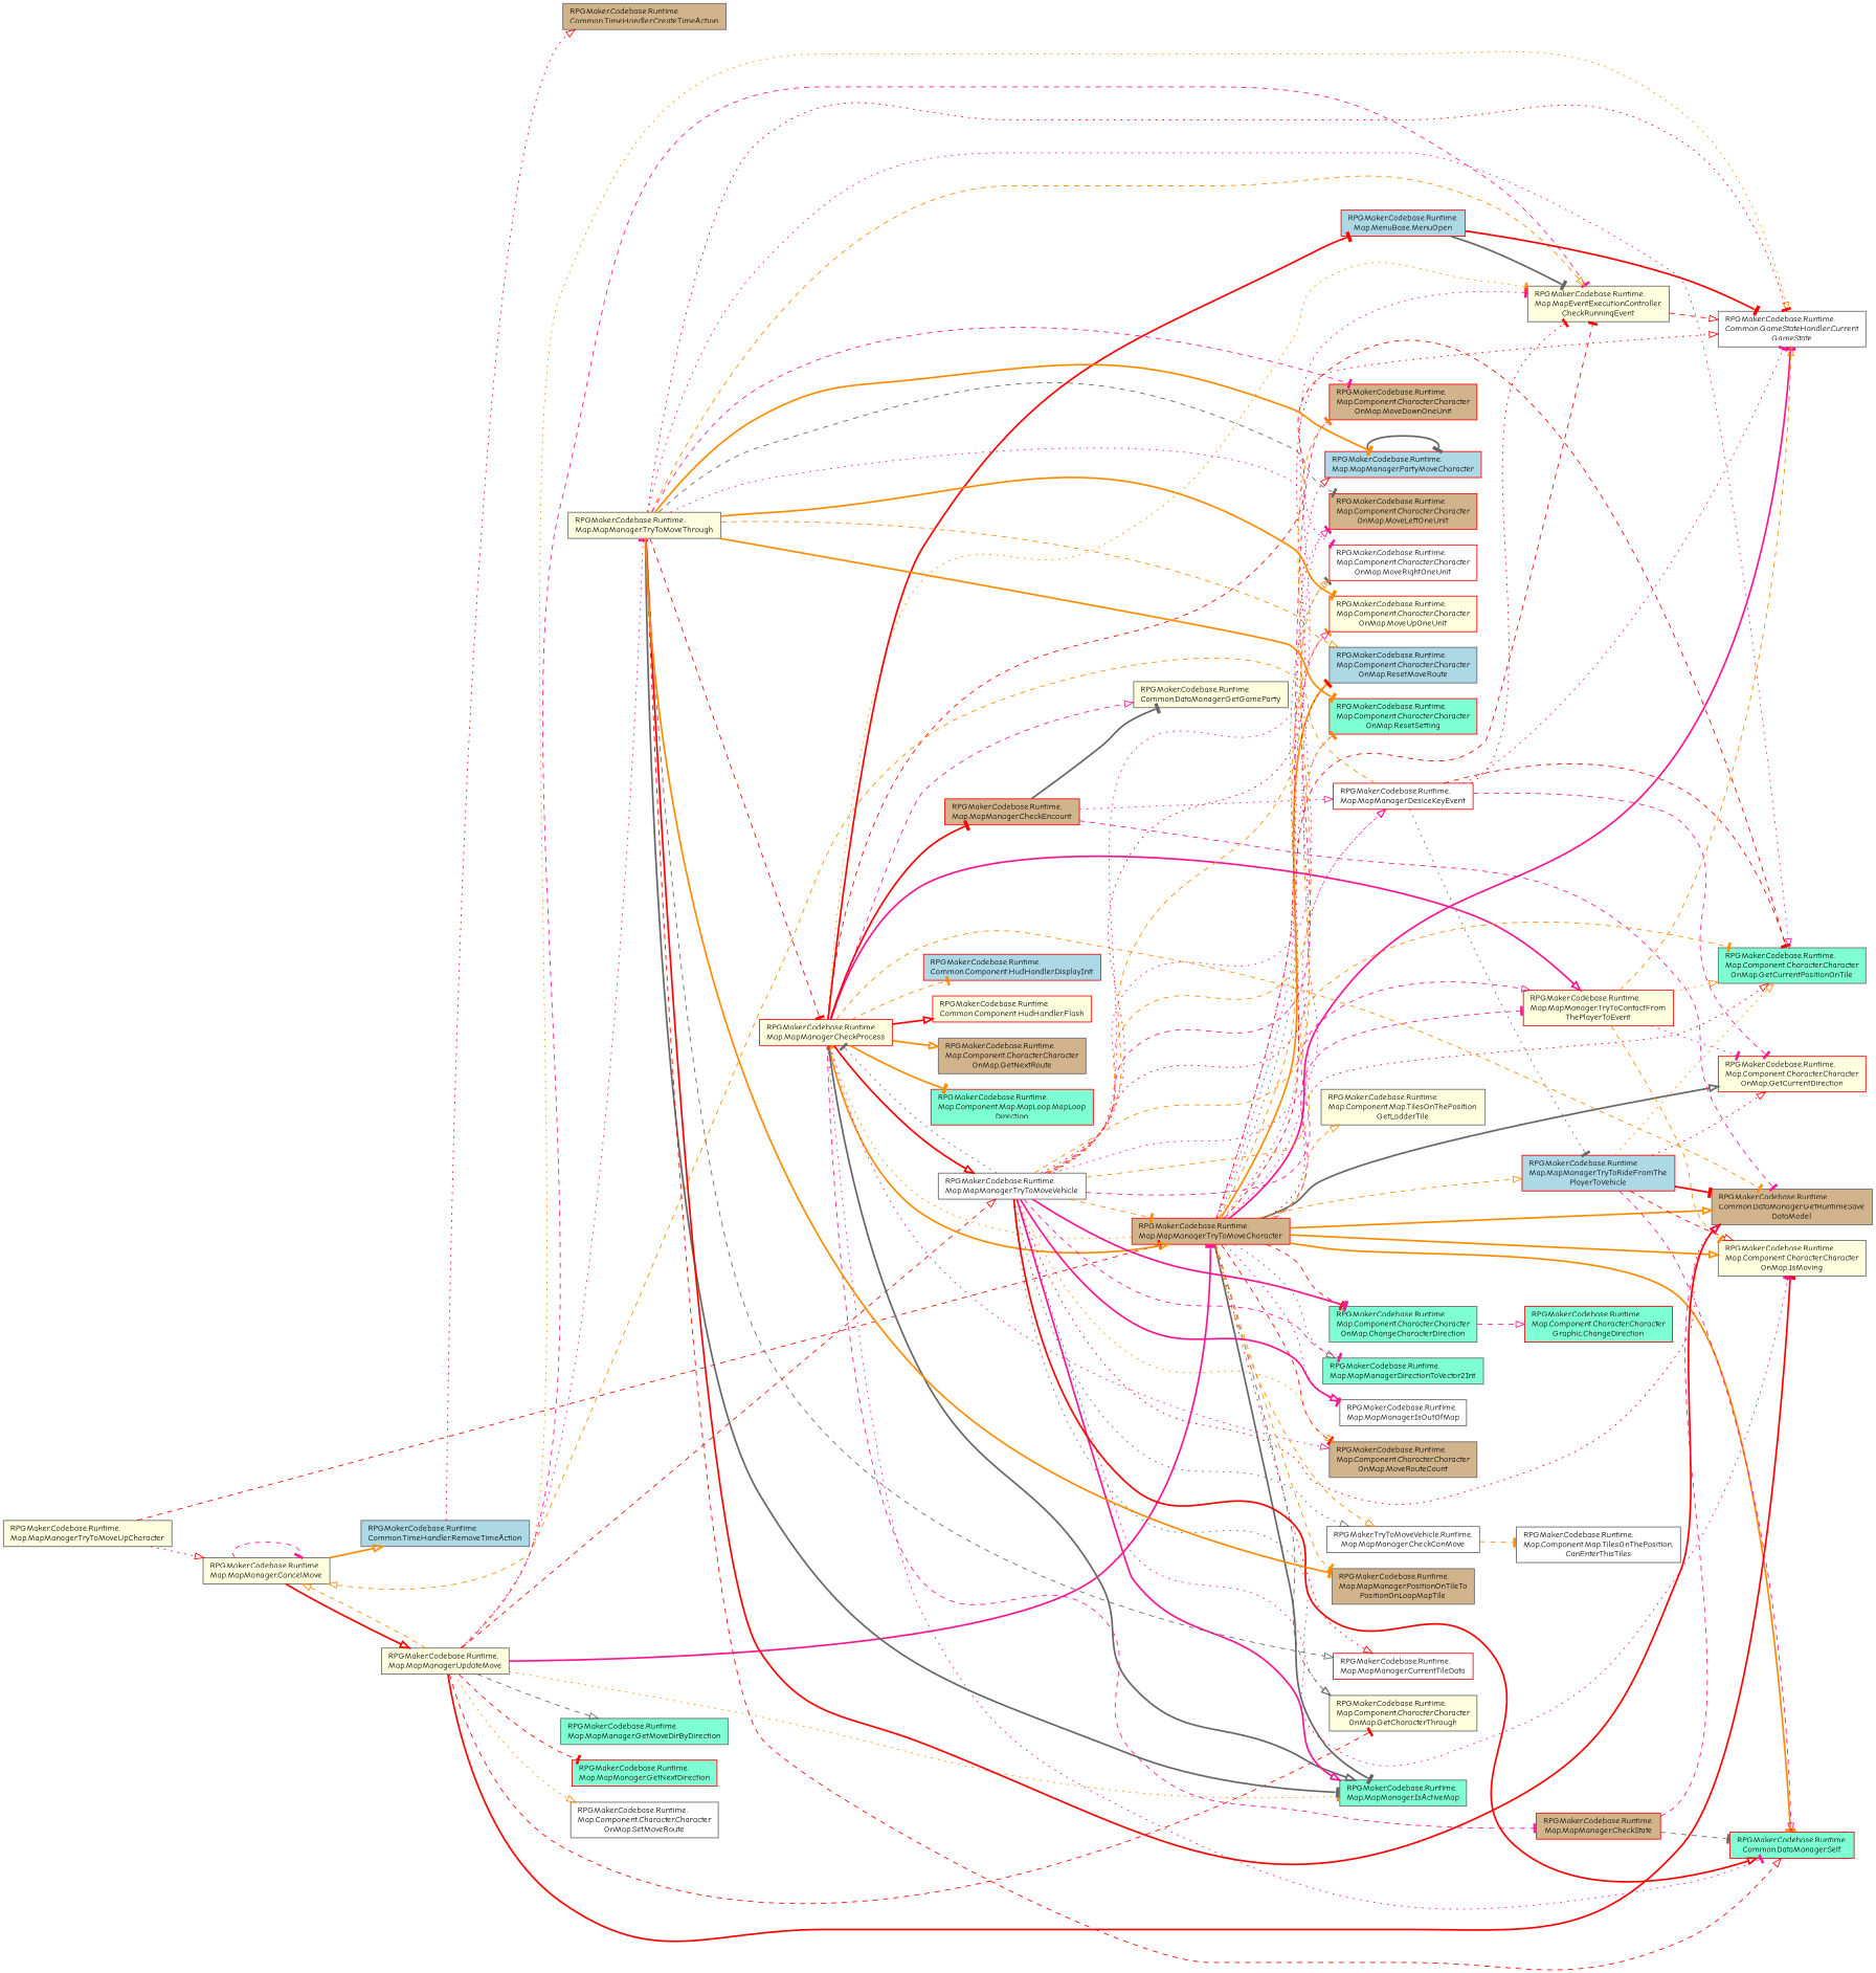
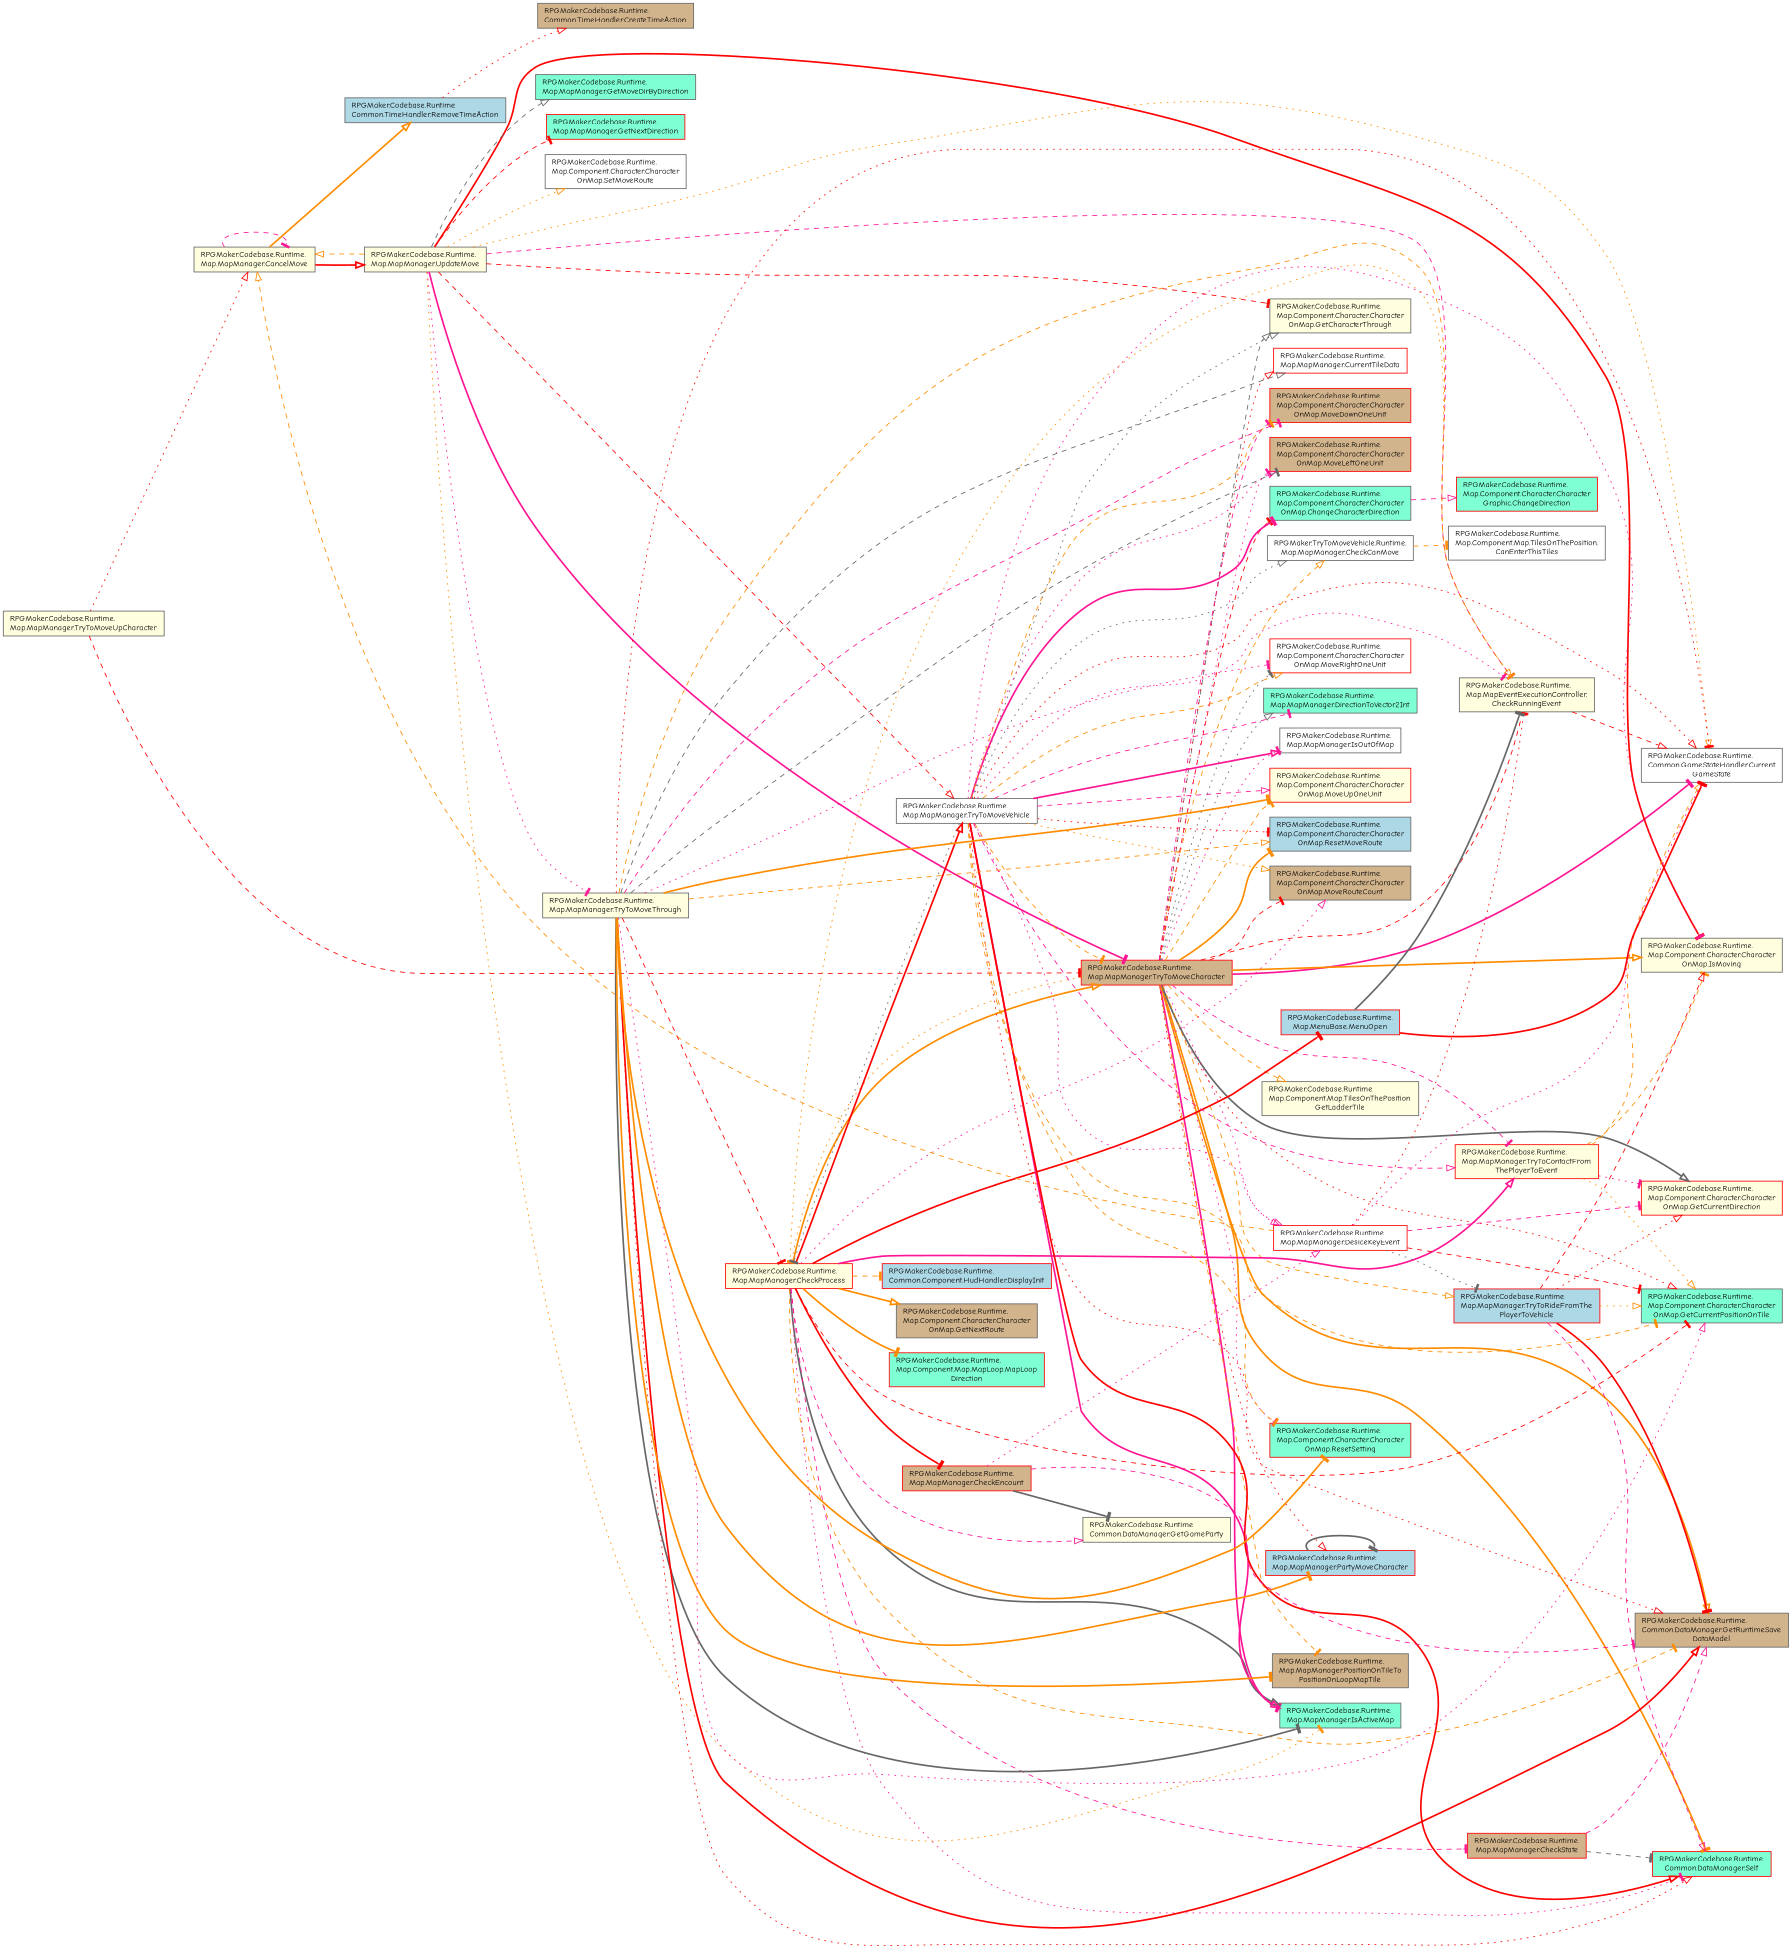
  digraph {
    fontname="Comic Neue"
    rankdir=LR
    node [color=grey40 fillcolor=lightyellow fontname="Comic Neue" fontsize=10 shape=box style=filled]
    edge [arrowhead=tee color=darkorange fontname="Comic Neue" fontsize=10 labelfontname=Helvetica labelfontsize=10 style=dashed]
    n1 [color=gray40 fontcolor=black height=0.2 label="RPGMaker.Codebase.Runtime.\lMap.MapManager.TryToMoveUpCharacter" width=0.4]
    n2 [height=0.2 label="RPGMaker.Codebase.Runtime.\lMap.MapManager.CancelMove" width=0.4]
    n3 [color=red fillcolor=tan height=0.2 label="RPGMaker.Codebase.Runtime.\lMap.MapManager.TryToMoveCharacter" width=0.4]
    n4 [fillcolor=lightblue height=0.2 label="RPGMaker.Codebase.Runtime.\lCommon.TimeHandler.RemoveTimeAction" width=0.4]
    n5 [height=0.2 label="RPGMaker.Codebase.Runtime.\lMap.MapManager.UpdateMove" width=0.4]
    n6 [height=0.2 label="RPGMaker.Codebase.Runtime.\lMap.MapEventExecutionController.\lCheckRunningEvent" width=0.4]
    n7 [fillcolor=white height=0.2 label="RPGMaker.Codebase.Runtime.\lCommon.GameStateHandler.Current\lGameState" width=0.4]
    n8 [height=0.2 label="RPGMaker.Codebase.Runtime.\lMap.Component.Character.Character\lOnMap.GetCharacterThrough" width=0.4]
    n9 [fillcolor=aquamarine height=0.2 label="RPGMaker.Codebase.Runtime.\lMap.MapManager.IsActiveMap" width=0.4]
    n10 [height=0.2 label="RPGMaker.Codebase.Runtime.\lMap.Component.Character.Character\lOnMap.IsMoving" width=0.4]
    n11 [fillcolor=aquamarine height=0.2 label="RPGMaker.Codebase.Runtime.\lMap.Component.Character.Character\lOnMap.ChangeCharacterDirection" width=0.4]
    n12 [fillcolor=white height=0.2 label="RPGMaker.TryToMoveVehicle.Runtime.\lMap.MapManager.CheckCanMove" width=0.4]
    n13 [color=red height=0.2 label="RPGMaker.Codebase.Runtime.\lMap.MapManager.CheckProcess" width=0.4]
    n14 [fillcolor=tan height=0.2 label="RPGMaker.Codebase.Runtime.\lCommon.DataManager.GetRuntimeSave\lDataModel" width=0.4]
    n15 [color=red fillcolor=aquamarine height=0.2 label="RPGMaker.Codebase.Runtime.\lCommon.DataManager.Self" width=0.4]
    n16 [fillcolor=aquamarine height=0.2 label="RPGMaker.Codebase.Runtime.\lMap.Component.Character.Character\lOnMap.GetCurrentPositionOnTile" width=0.4]
    n17 [fillcolor=tan height=0.2 label="RPGMaker.Codebase.Runtime.\lMap.Component.Character.Character\lOnMap.MoveRouteCount" width=0.4]
    n18 [color=red height=0.2 label="RPGMaker.Codebase.Runtime.\lMap.MapManager.TryToContactFrom\lThePlayerToEvent" width=0.4]
    n19 [color=red height=0.2 label="RPGMaker.Codebase.Runtime.\lMap.Component.Character.Character\lOnMap.GetCurrentDirection" width=0.4]
    n20 [color=red fillcolor=white height=0.2 label="RPGMaker.Codebase.Runtime.\lMap.MapManager.CurrentTileData" width=0.4]
    n21 [color=red fillcolor=white height=0.2 label="RPGMaker.Codebase.Runtime.\lMap.MapManager.DesiceKeyEvent" width=0.4]
    n22 [color=red fillcolor=lightblue height=0.2 label="RPGMaker.Codebase.Runtime.\lMap.MapManager.TryToRideFromThe\lPlayerToVehicle" width=0.4]
    n23 [fillcolor=aquamarine height=0.2 label="RPGMaker.Codebase.Runtime.\lMap.MapManager.DirectionToVector2Int" width=0.4]
    n24 [fillcolor=white height=0.2 label="RPGMaker.Codebase.Runtime.\lMap.MapManager.IsOutOfMap" width=0.4]
    n25 [color=red fillcolor=tan height=0.2 label="RPGMaker.Codebase.Runtime.\lMap.Component.Character.Character\lOnMap.MoveDownOneUnit" width=0.4]
    n26 [color=red fillcolor=tan height=0.2 label="RPGMaker.Codebase.Runtime.\lMap.Component.Character.Character\lOnMap.MoveLeftOneUnit" width=0.4]
    n27 [color=red fillcolor=white height=0.2 label="RPGMaker.Codebase.Runtime.\lMap.Component.Character.Character\lOnMap.MoveRightOneUnit" width=0.4]
    n28 [color=red height=0.2 label="RPGMaker.Codebase.Runtime.\lMap.Component.Character.Character\lOnMap.MoveUpOneUnit" width=0.4]
    n29 [fillcolor=lightblue height=0.2 label="RPGMaker.Codebase.Runtime.\lMap.Component.Character.Character\lOnMap.ResetMoveRoute" width=0.4]
    n30 [color=red fillcolor=aquamarine height=0.2 label="RPGMaker.Codebase.Runtime.\lMap.Component.Character.Character\lOnMap.ResetSetting" width=0.4]
    n31 [height=0.2 label="RPGMaker.Codebase.Runtime.\lMap.Component.Map.TilesOnThePosition.\lGetLadderTile" width=0.4]
    n32 [color=red fillcolor=lightblue height=0.2 label="RPGMaker.Codebase.Runtime.\lMap.MapManager.PartyMoveCharacter" width=0.4]
    n33 [fillcolor=tan height=0.2 label="RPGMaker.Codebase.Runtime.\lMap.MapManager.PositionOnTileTo\lPositionOnLoopMapTile" width=0.4]
    n34 [fillcolor=tan height=0.2 label="RPGMaker.Codebase.Runtime.\lCommon.TimeHandler.CreateTimeAction" width=0.4]
    n35 [fillcolor=aquamarine height=0.2 label="RPGMaker.Codebase.Runtime.\lMap.MapManager.GetMoveDirByDirection" width=0.4]
    n36 [color=red fillcolor=aquamarine height=0.2 label="RPGMaker.Codebase.Runtime.\lMap.MapManager.GetNextDirection" width=0.4]
    n37 [fillcolor=white height=0.2 label="RPGMaker.Codebase.Runtime.\lMap.Component.Character.Character\lOnMap.SetMoveRoute" width=0.4]
    n38 [fillcolor=white height=0.2 label="RPGMaker.Codebase.Runtime.\lMap.MapManager.TryToMoveVehicle" width=0.4]
    n39 [height=0.2 label="RPGMaker.Codebase.Runtime.\lMap.MapManager.TryToMoveThrough" width=0.4]
    n40 [color=red fillcolor=aquamarine height=0.2 label="RPGMaker.Codebase.Runtime.\lMap.Component.Character.Character\lGraphic.ChangeDirection" width=0.4]
    n41 [fillcolor=white height=0.2 label="RPGMaker.Codebase.Runtime.\lMap.Component.Map.TilesOnThePosition.\lCanEnterThisTiles" width=0.4]
    n42 [color=red fillcolor=tan height=0.2 label="RPGMaker.Codebase.Runtime.\lMap.MapManager.CheckEncount" width=0.4]
    n43 [height=0.2 label="RPGMaker.Codebase.Runtime.\lCommon.DataManager.GetGameParty" width=0.4]
    n44 [color=red fillcolor=tan height=0.2 label="RPGMaker.Codebase.Runtime.\lMap.MapManager.CheckState" width=0.4]
    n45 [color=red fillcolor=lightblue height=0.2 label="RPGMaker.Codebase.Runtime.\lCommon.Component.HudHandler.DisplayInit" width=0.4]
-   n46 [color=red height=0.2 label="RPGMaker.Codebase.Runtime.\lCommon.Component.HudHandler.Flash" width=0.4]
    n47 [fillcolor=tan height=0.2 label="RPGMaker.Codebase.Runtime.\lMap.Component.Character.Character\lOnMap.GetNextRoute" width=0.4]
    n48 [color=red fillcolor=aquamarine height=0.2 label="RPGMaker.Codebase.Runtime.\lMap.Component.Map.MapLoop.MapLoop\lDirection" width=0.4]
    n49 [color=red fillcolor=lightblue height=0.2 label="RPGMaker.Codebase.Runtime.\lMap.MenuBase.MenuOpen" width=0.4]
    n1 -> n2 [arrowhead=onormal color=red style=dotted]
    n1 -> n3 [color=red]
    n2 -> n2 [color=deeppink]
    n2 -> n4 [arrowhead=onormal style=bold]
    n2 -> n5 [arrowhead=onormal color=red style=bold]
    n3 -> n6 [color=red]
    n3 -> n7 [color=deeppink style=bold]
    n3 -> n8 [arrowhead=onormal color=gray40]
-   n3 -> n9 [color=gray40 style=bold]
+   n3 -> n9 [color=deeppink style=bold]
    n3 -> n10 [arrowhead=onormal style=bold]
    n3 -> n11 [color=red]
    n3 -> n12 [arrowhead=onormal]
    n3 -> n13 [style=dotted]
    n3 -> n14 [arrowhead=onormal style=bold]
    n3 -> n15 [style=bold]
    n3 -> n16 [arrowhead=onormal color=red style=dotted]
    n3 -> n17 [color=red]
    n3 -> n18 [color=deeppink]
    n3 -> n19 [arrowhead=onormal color=gray40 style=bold]
    n3 -> n20 [arrowhead=onormal color=red style=dotted]
    n3 -> n21 [arrowhead=onormal color=deeppink style=dotted]
    n3 -> n22 [arrowhead=onormal]
    n3 -> n23 [arrowhead=onormal color=gray40 style=dotted]
    n3 -> n24 [color=deeppink style=dotted]
    n3 -> n25 [color=deeppink]
    n3 -> n26 [color=deeppink style=dotted]
    n3 -> n27 [color=gray40 style=dotted]
    n3 -> n28
    n3 -> n29 [style=bold]
    n3 -> n30 [color=deeppink style=dotted]
    n3 -> n31 [arrowhead=onormal]
    n3 -> n32 [arrowhead=onormal color=red style=dotted]
    n3 -> n33
    n4 -> n34 [arrowhead=onormal color=red style=dotted]
    n5 -> n2 [arrowhead=onormal]
    n5 -> n3 [color=deeppink style=bold]
    n5 -> n6 [color=deeppink]
    n5 -> n7 [arrowhead=onormal style=dotted]
    n5 -> n8 [color=red]
    n5 -> n9 [style=dotted]
    n5 -> n10 [color=red style=bold]
    n5 -> n35 [arrowhead=onormal color=gray40]
    n5 -> n36 [color=red]
    n5 -> n37 [arrowhead=onormal style=dotted]
    n5 -> n38 [arrowhead=onormal color=red]
    n5 -> n39 [color=deeppink style=dotted]
    n6 -> n7 [arrowhead=onormal color=red]
    n11 -> n40 [arrowhead=onormal color=deeppink]
    n12 -> n41
    n13 -> n3 [arrowhead=onormal style=bold]
    n13 -> n6 [style=dotted]
    n13 -> n9 [arrowhead=onormal color=gray40 style=bold]
    n13 -> n14
    n13 -> n15 [color=deeppink style=dotted]
    n13 -> n16 [color=red]
    n13 -> n17 [arrowhead=onormal color=deeppink style=dotted]
    n13 -> n18 [arrowhead=onormal color=deeppink style=bold]
    n13 -> n38 [arrowhead=onormal color=red style=bold]
    n13 -> n42 [color=red style=bold]
    n13 -> n43 [arrowhead=onormal color=deeppink]
    n13 -> n44 [color=deeppink]
    n13 -> n45
-   n13 -> n46 [arrowhead=onormal color=red style=bold]
    n13 -> n47 [arrowhead=onormal style=bold]
    n13 -> n48 [style=bold]
    n13 -> n49 [color=red style=bold]
    n18 -> n7 [arrowhead=onormal]
    n18 -> n10
    n18 -> n16 [arrowhead=onormal style=dotted]
    n18 -> n19 [color=deeppink style=dotted]
    n21 -> n2 [arrowhead=onormal]
    n21 -> n6 [color=red style=dotted]
    n21 -> n7 [color=deeppink style=dotted]
    n21 -> n16 [color=red]
    n21 -> n19 [color=deeppink]
    n21 -> n22 [color=gray40 style=dotted]
    n22 -> n10 [arrowhead=onormal color=red]
    n22 -> n14 [color=red style=bold]
    n22 -> n15 [arrowhead=onormal color=deeppink]
    n22 -> n16 [arrowhead=onormal style=dotted]
    n22 -> n19 [arrowhead=onormal color=red style=dotted]
    n32 -> n32 [color=gray40 style=bold]
    n38 -> n3
    n38 -> n6 [color=deeppink style=dotted]
    n38 -> n7 [arrowhead=onormal color=red style=dotted]
    n38 -> n8 [arrowhead=onormal color=gray40 style=dotted]
    n38 -> n9 [arrowhead=onormal color=deeppink style=bold]
    n38 -> n10 [color=deeppink style=dotted]
    n38 -> n11 [color=deeppink style=bold]
    n38 -> n12 [arrowhead=onormal color=gray40 style=dotted]
    n38 -> n13 [color=gray40 style=dotted]
    n38 -> n14 [arrowhead=onormal color=red style=dotted]
    n38 -> n15 [arrowhead=onormal color=red style=bold]
    n38 -> n16
    n38 -> n17 [arrowhead=onormal style=dotted]
    n38 -> n18 [arrowhead=onormal color=deeppink]
    n38 -> n21 [arrowhead=onormal color=deeppink style=dotted]
    n38 -> n23 [color=deeppink]
    n38 -> n24 [arrowhead=onormal color=deeppink style=bold]
    n38 -> n25
    n38 -> n26 [arrowhead=onormal color=deeppink style=dotted]
    n38 -> n27 [arrowhead=onormal]
    n38 -> n28 [arrowhead=onormal color=deeppink]
    n38 -> n29 [color=red style=dotted]
    n38 -> n30
    n39 -> n6 [arrowhead=onormal]
    n39 -> n7 [color=red style=dotted]
    n39 -> n9 [color=gray40 style=bold]
    n39 -> n13 [color=red]
    n39 -> n14 [arrowhead=onormal color=red style=bold]
-   n39 -> n15 [arrowhead=onormal color=red]
+   n39 -> n15 [arrowhead=onormal color=red style=dotted]
    n39 -> n16 [arrowhead=onormal color=deeppink style=dotted]
    n39 -> n20 [arrowhead=onormal color=gray40]
    n39 -> n25 [color=deeppink]
    n39 -> n26 [color=gray40]
    n39 -> n27 [color=deeppink style=dotted]
    n39 -> n28 [style=bold]
    n39 -> n29 [arrowhead=onormal]
    n39 -> n30 [style=bold]
    n39 -> n32 [style=bold]
    n39 -> n33 [style=bold]
    n42 -> n14 [color=deeppink]
    n42 -> n21 [arrowhead=onormal color=deeppink style=dotted]
    n42 -> n43 [color=gray40 style=bold]
    n44 -> n14 [arrowhead=onormal color=deeppink]
    n44 -> n15 [color=gray40]
    n49 -> n6 [color=gray40 style=bold]
    n49 -> n7 [color=red style=bold]
  }
